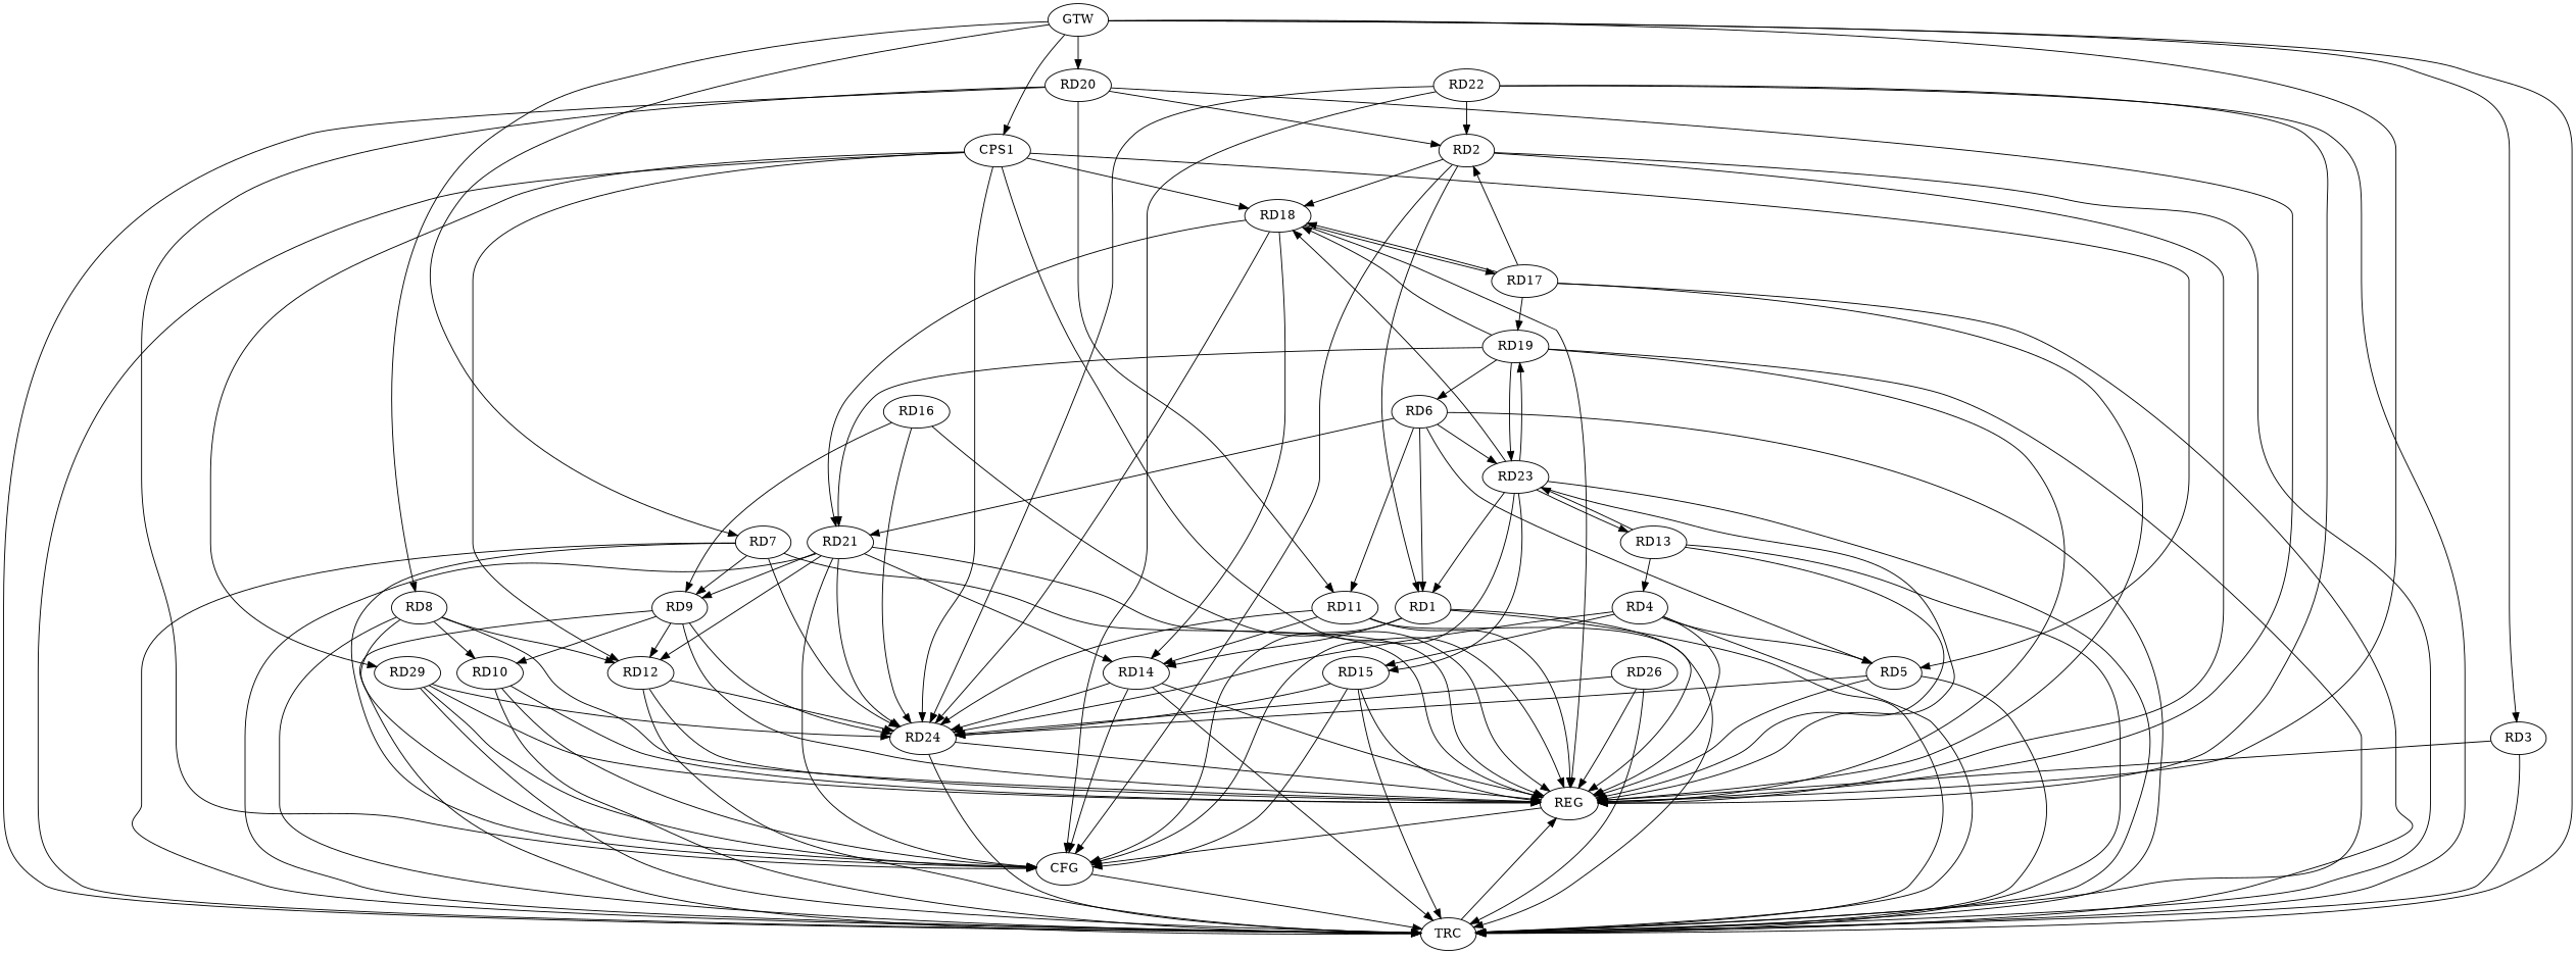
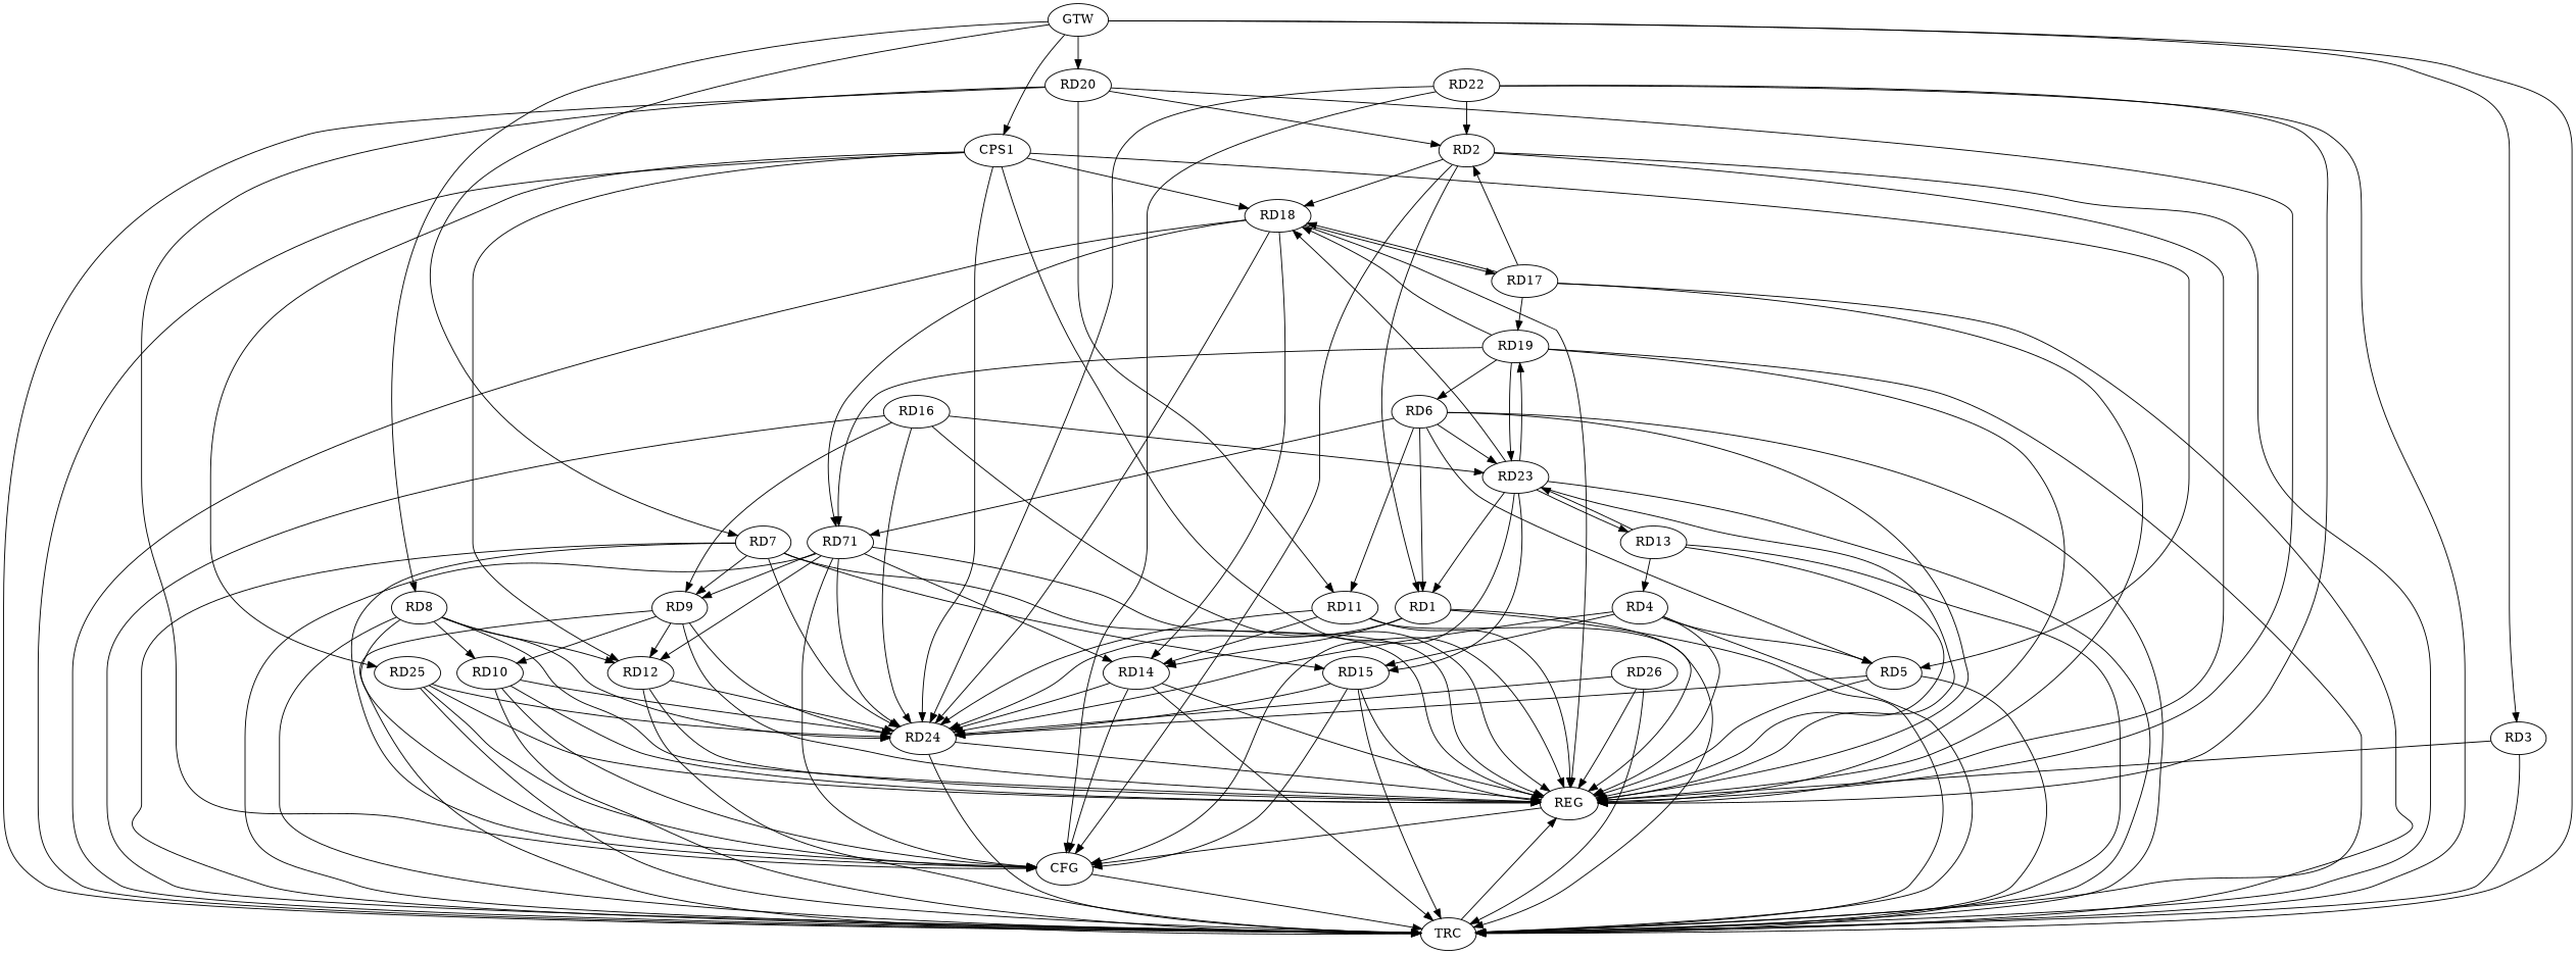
  strict digraph {
    n1 [label=RD1]
    n2 [label=RD14]
    n3 [label=RD24]
    n4 [label=REG]
    n5 [label=TRC]
    n6 [label=CFG]
    n7 [label=RD2]
    n8 [label=RD18]
-   n9 [label=RD21]
+   n9 [label=RD71]
    n10 [label=RD17]
    n11 [label=RD3]
    n12 [label=RD4]
    n13 [label=RD5]
    n14 [label=RD15]
    n15 [label=RD6]
    n16 [label=RD11]
    n17 [label=RD23]
    n18 [label=RD9]
    n19 [label=RD12]
    n20 [label=RD13]
    n21 [label=RD19]
    n22 [label=RD7]
    n23 [label=RD10]
    n24 [label=RD8]
    n25 [label=RD16]
    n26 [label=RD20]
    n27 [label=RD22]
-   n28 [label=RD29]
+   n28 [label=RD25]
    n29 [label=RD26]
    n30 [label=CPS1]
    n31 [label=GTW]
    n1 -> n2
-   n1 -> n6
+   n1 -> n3
    n1 -> n4
    n1 -> n5
    n2 -> n3
    n2 -> n4
    n2 -> n5
    n2 -> n6
    n3 -> n4
    n3 -> n5
    n4 -> n6
    n5 -> n4
    n6 -> n5
    n7 -> n1
    n7 -> n4
    n7 -> n5
    n7 -> n6
    n7 -> n8
    n8 -> n2
    n8 -> n3
    n8 -> n4
+   n8 -> n5
    n8 -> n9
    n8 -> n10
    n9 -> n2
    n9 -> n3
    n9 -> n4
    n9 -> n5
    n9 -> n6
    n9 -> n18
    n9 -> n19
    n10 -> n4
    n10 -> n5
    n10 -> n7
    n10 -> n8
    n10 -> n21
    n11 -> n4
    n11 -> n5
    n12 -> n3
    n12 -> n4
    n12 -> n5
    n12 -> n13
    n12 -> n14
    n13 -> n3
    n13 -> n4
    n13 -> n5
    n14 -> n3
    n14 -> n4
    n14 -> n5
    n14 -> n6
    n15 -> n1
-   n31 -> n4
+   n15 -> n4
    n15 -> n5
    n15 -> n9
    n15 -> n13
    n15 -> n16
    n15 -> n17
    n16 -> n2
    n16 -> n3
    n16 -> n4
    n16 -> n5
    n17 -> n1
    n17 -> n4
    n17 -> n5
    n17 -> n6
    n17 -> n8
    n17 -> n14
    n17 -> n20
    n17 -> n21
    n18 -> n3
    n18 -> n4
    n18 -> n5
    n18 -> n19
    n18 -> n23
    n19 -> n3
    n19 -> n4
    n19 -> n5
    n20 -> n4
    n20 -> n5
    n20 -> n12
    n20 -> n17
    n21 -> n4
    n21 -> n5
    n21 -> n8
    n21 -> n9
    n21 -> n15
    n21 -> n17
    n22 -> n3
    n22 -> n4
    n22 -> n5
    n22 -> n6
+   n22 -> n14
    n22 -> n18
+   n23 -> n3
    n23 -> n4
    n23 -> n5
    n23 -> n6
+   n24 -> n3
    n24 -> n4
    n24 -> n5
    n24 -> n6
    n24 -> n19
    n24 -> n23
    n25 -> n3
    n25 -> n4
+   n25 -> n5
+   n25 -> n17
    n25 -> n18
    n26 -> n4
    n26 -> n5
    n26 -> n6
    n26 -> n7
    n26 -> n16
    n27 -> n3
    n27 -> n4
    n27 -> n5
    n27 -> n6
    n27 -> n7
    n28 -> n3
    n28 -> n4
    n28 -> n5
    n28 -> n6
    n29 -> n3
    n29 -> n4
    n29 -> n5
    n30 -> n3
    n30 -> n4
    n30 -> n5
    n30 -> n8
    n30 -> n13
    n30 -> n19
    n30 -> n28
    n31 -> n5
    n31 -> n11
    n31 -> n22
    n31 -> n24
    n31 -> n26
    n31 -> n30
  }
